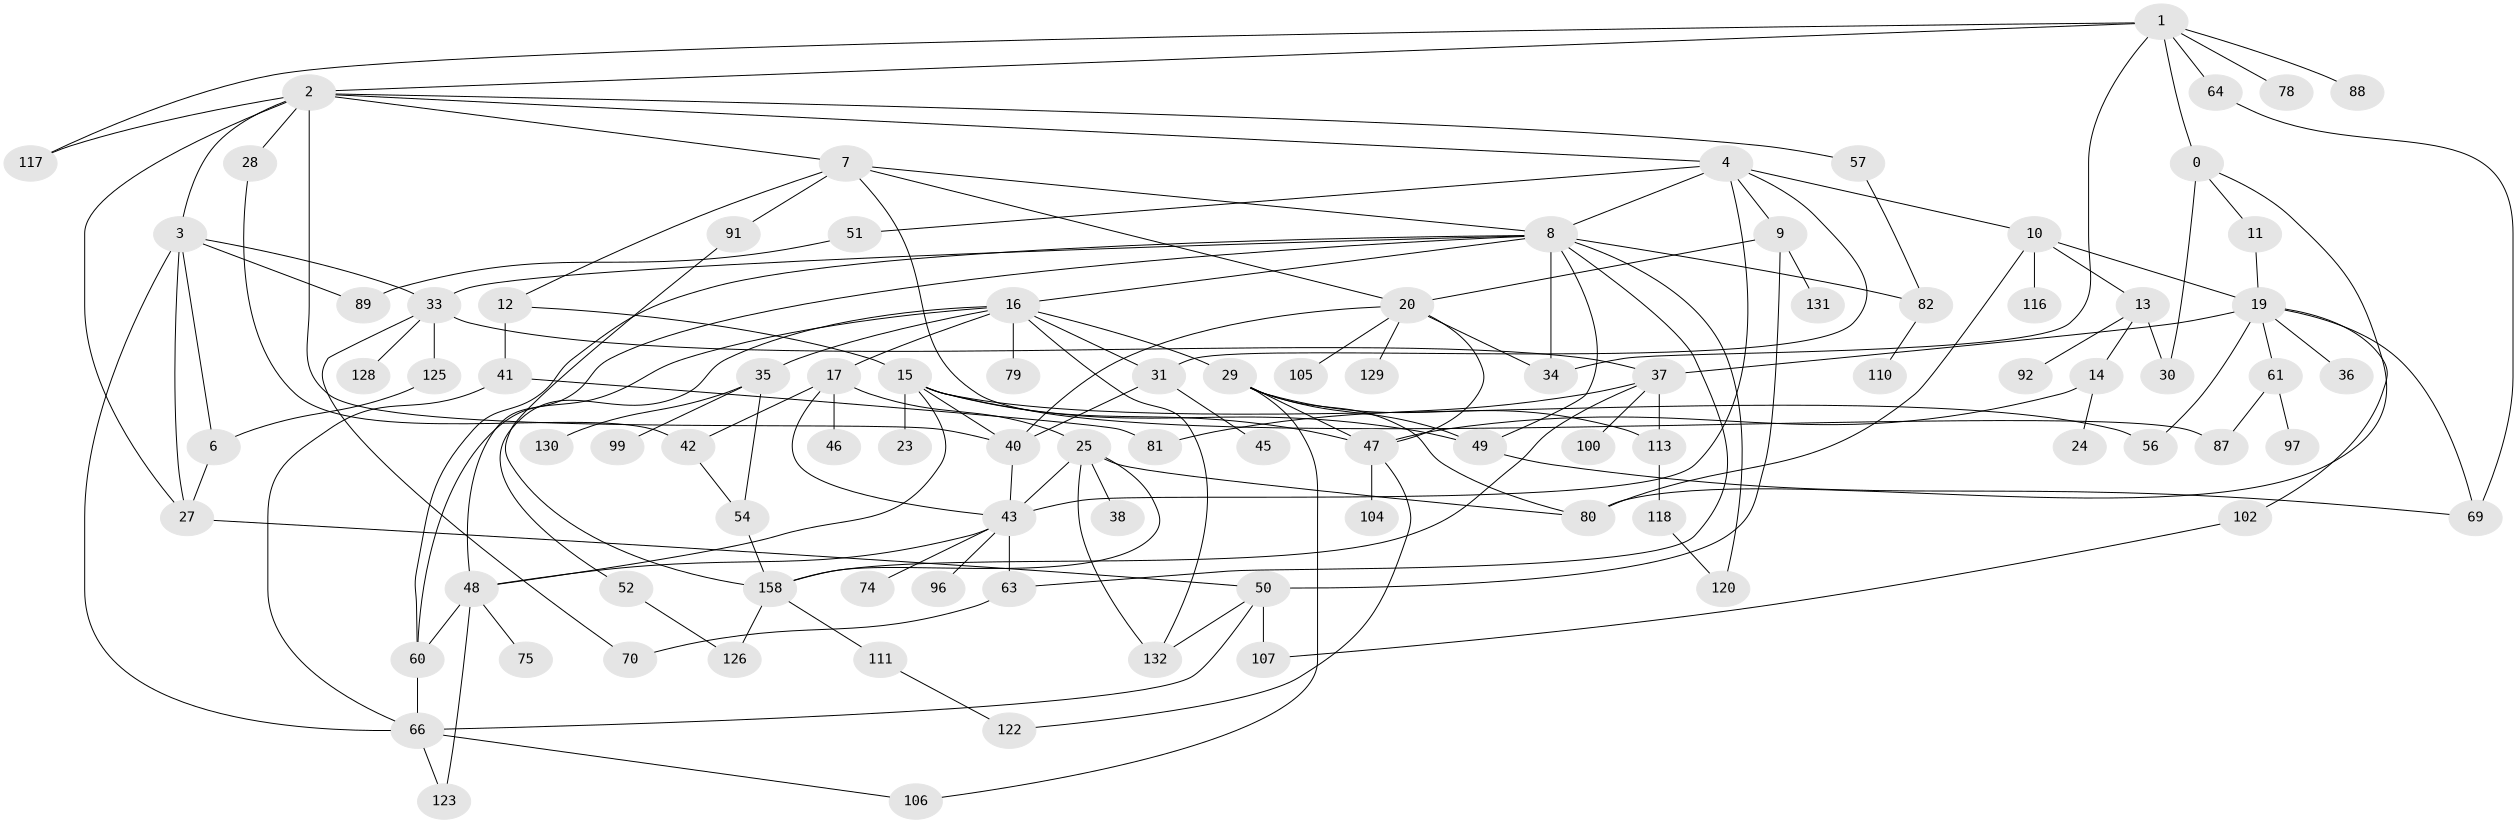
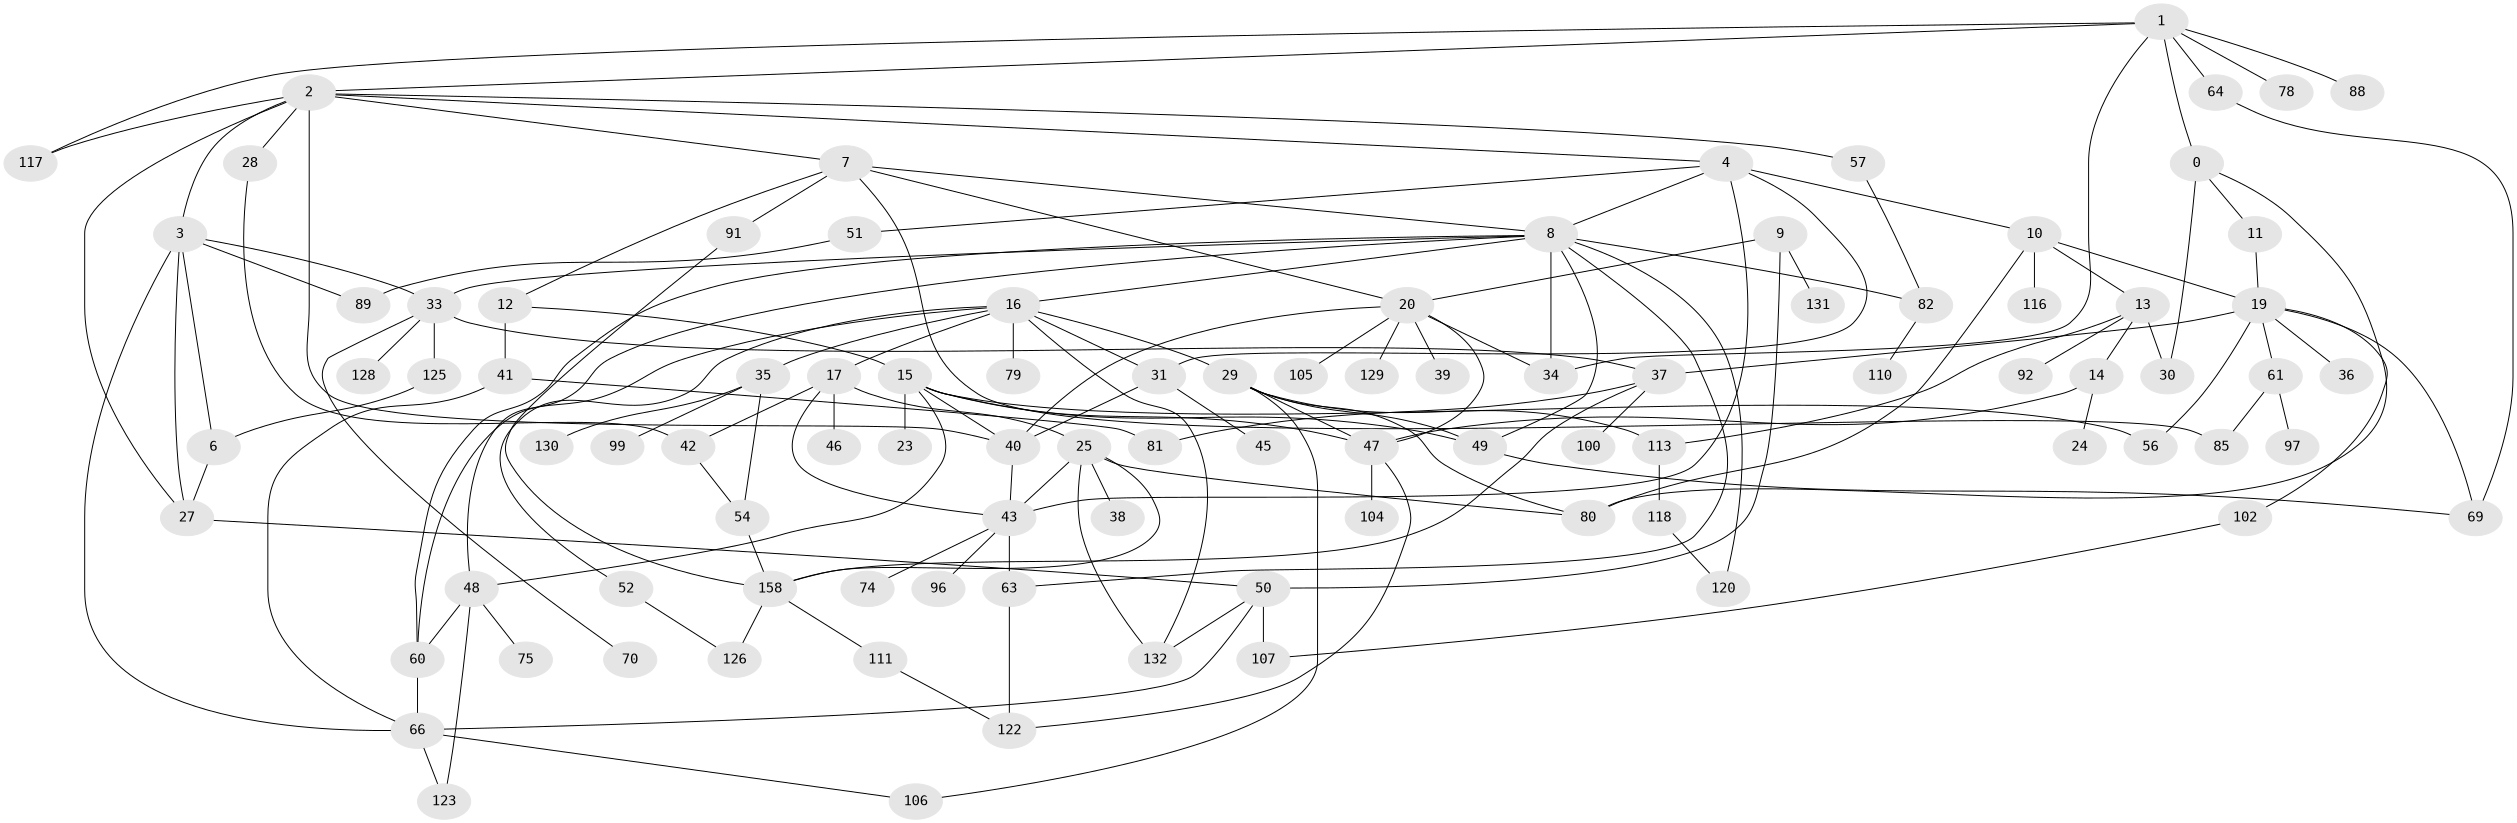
  graph {
    fontname="DejaVu Sans Mono"
    node [color=gray90 fontname="DejaVu Sans Mono" style=filled]
    edge [fontname="DejaVu Sans Mono"]
    1 [super="+22"]
    2 [super="+83"]
    n3 [label=0 super="+65"]
    34 [super="+101"]
    64
    78
    88
    117
    3
    4 [super="+67"]
    7 [super="+59"]
    27 [super="+109"]
    28
    40 [super="+72"]
    57
    11
    30
    80 [super="+133"]
    69 [super="+112"]
    6 [super="+121"]
    33 [super="+114"]
    66 [super="+90"]
    89 [super="+115"]
    8 [super="+14"]
    9 [super="+97"]
    10 [super="+76"]
    31
    43 [super="+68"]
    51
    12
    20 [super="+86"]
-   87
+   87 [label=85]
    91
    50 [super="+53"]
    42 [super="+58"]
    82 [super="+103"]
    37 [super="+62"]
    70
    125
    128
    106
    123
    16 [super="+26"]
    48 [super="+95"]
    49 [super="+75"]
    60
    63
    120
    131
    13 [super="+44"]
    19 [super="+21"]
    116
    45
    74
    96
    15 [super="+73"]
    41 [super="+93"]
    47 [super="+85"]
+   39
    105
    129
    n62 [label=158 super="+127"]
    17 [super="+32"]
    29 [super="+71"]
    35
    52
    79
    132
    n69 [label=75]
    110
    107 [super="+124"]
    n72 [label=14 super="+55"]
    92
    56
    36
    61
    102
    23
    81
    24
    104
    122
    25 [super="+84"]
    46 [super="+94"]
    113
    54 [super="+119"]
    99
    130
    126
    38
    100
    n92 [label=97]
    111
    118
    1 -- 2
    1 -- n3 [weight=2]
    1 -- 34
    1 -- 64
    1 -- 78
    1 -- 88
    1 -- 117
    2 -- 117
    2 -- 3
    2 -- 4
    2 -- 7
    2 -- 27
    2 -- 28
    2 -- 40
    2 -- 57
    n3 -- 11
    n3 -- 30
    n3 -- 80
    64 -- 69
    3 -- 27
    3 -- 6
    3 -- 33
    3 -- 66
    3 -- 89
    4 -- 8
-   4 -- 9
    4 -- 10
    4 -- 31
    4 -- 43
    4 -- 51
    7 -- 8
    7 -- 12
    7 -- 20
    7 -- 87
    7 -- 91
    27 -- 50
    28 -- 42
    40 -- 43
    57 -- 82
    11 -- 19
    6 -- 27
    33 -- 37 [weight=2]
    33 -- 70
    33 -- 125
    33 -- 128
    66 -- 106
    66 -- 123
    8 -- 34
    8 -- 33
    8 -- 82
    8 -- 16
    8 -- 48
    8 -- 49
    8 -- 60
    8 -- 63
    8 -- 120
    9 -- 20
    9 -- 50
    9 -- 131
    10 -- 80
    10 -- 13
    10 -- 19
    10 -- 116
    31 -- 40
    31 -- 45
-   43 -- 48
    43 -- 63
    43 -- 74
    43 -- 96
    51 -- 89
    12 -- 15
    12 -- 41
    20 -- 34
    20 -- 40
    20 -- 47
+   20 -- 39
    20 -- 105
    20 -- 129
    91 -- n62
    50 -- 66
    50 -- 132
    50 -- 107
    42 -- 54
    82 -- 110
    37 -- n62
    37 -- 81
-   37 -- 113
+   13 -- 113
    37 -- 100
    125 -- 6
    16 -- 31
    16 -- 60
    16 -- 17
    16 -- 29
    16 -- 35
    16 -- 52
    16 -- 79
    16 -- 132
    48 -- 123
    48 -- 60
    48 -- n69
    49 -- 69
    60 -- 66
-   63 -- 70
+   63 -- 122
    13 -- 30
    13 -- n72
    13 -- 92
    19 -- 69
    19 -- 37
    19 -- 56
    19 -- 36
    19 -- 61
    19 -- 102
    15 -- 40
    15 -- 48 [weight=2]
    15 -- 49
    15 -- 47 [weight=2]
    15 -- 56
    15 -- 23
    41 -- 66
    41 -- 81
    47 -- 104
    47 -- 122
    n62 -- 126
    n62 -- 111
    17 -- 43
    17 -- 42
    17 -- 25
    17 -- 46
    29 -- 80
    29 -- 106
    29 -- 49
    29 -- 47
    29 -- 113
    35 -- 54
    35 -- 99
    35 -- 130
    52 -- 126
    n72 -- 47
    n72 -- 24
    61 -- 87
    61 -- n92
    102 -- 107
    25 -- 80
    25 -- 43
    25 -- n62
    25 -- 132
    25 -- 38
    113 -- 118
    54 -- n62
    111 -- 122
    118 -- 120
  }
